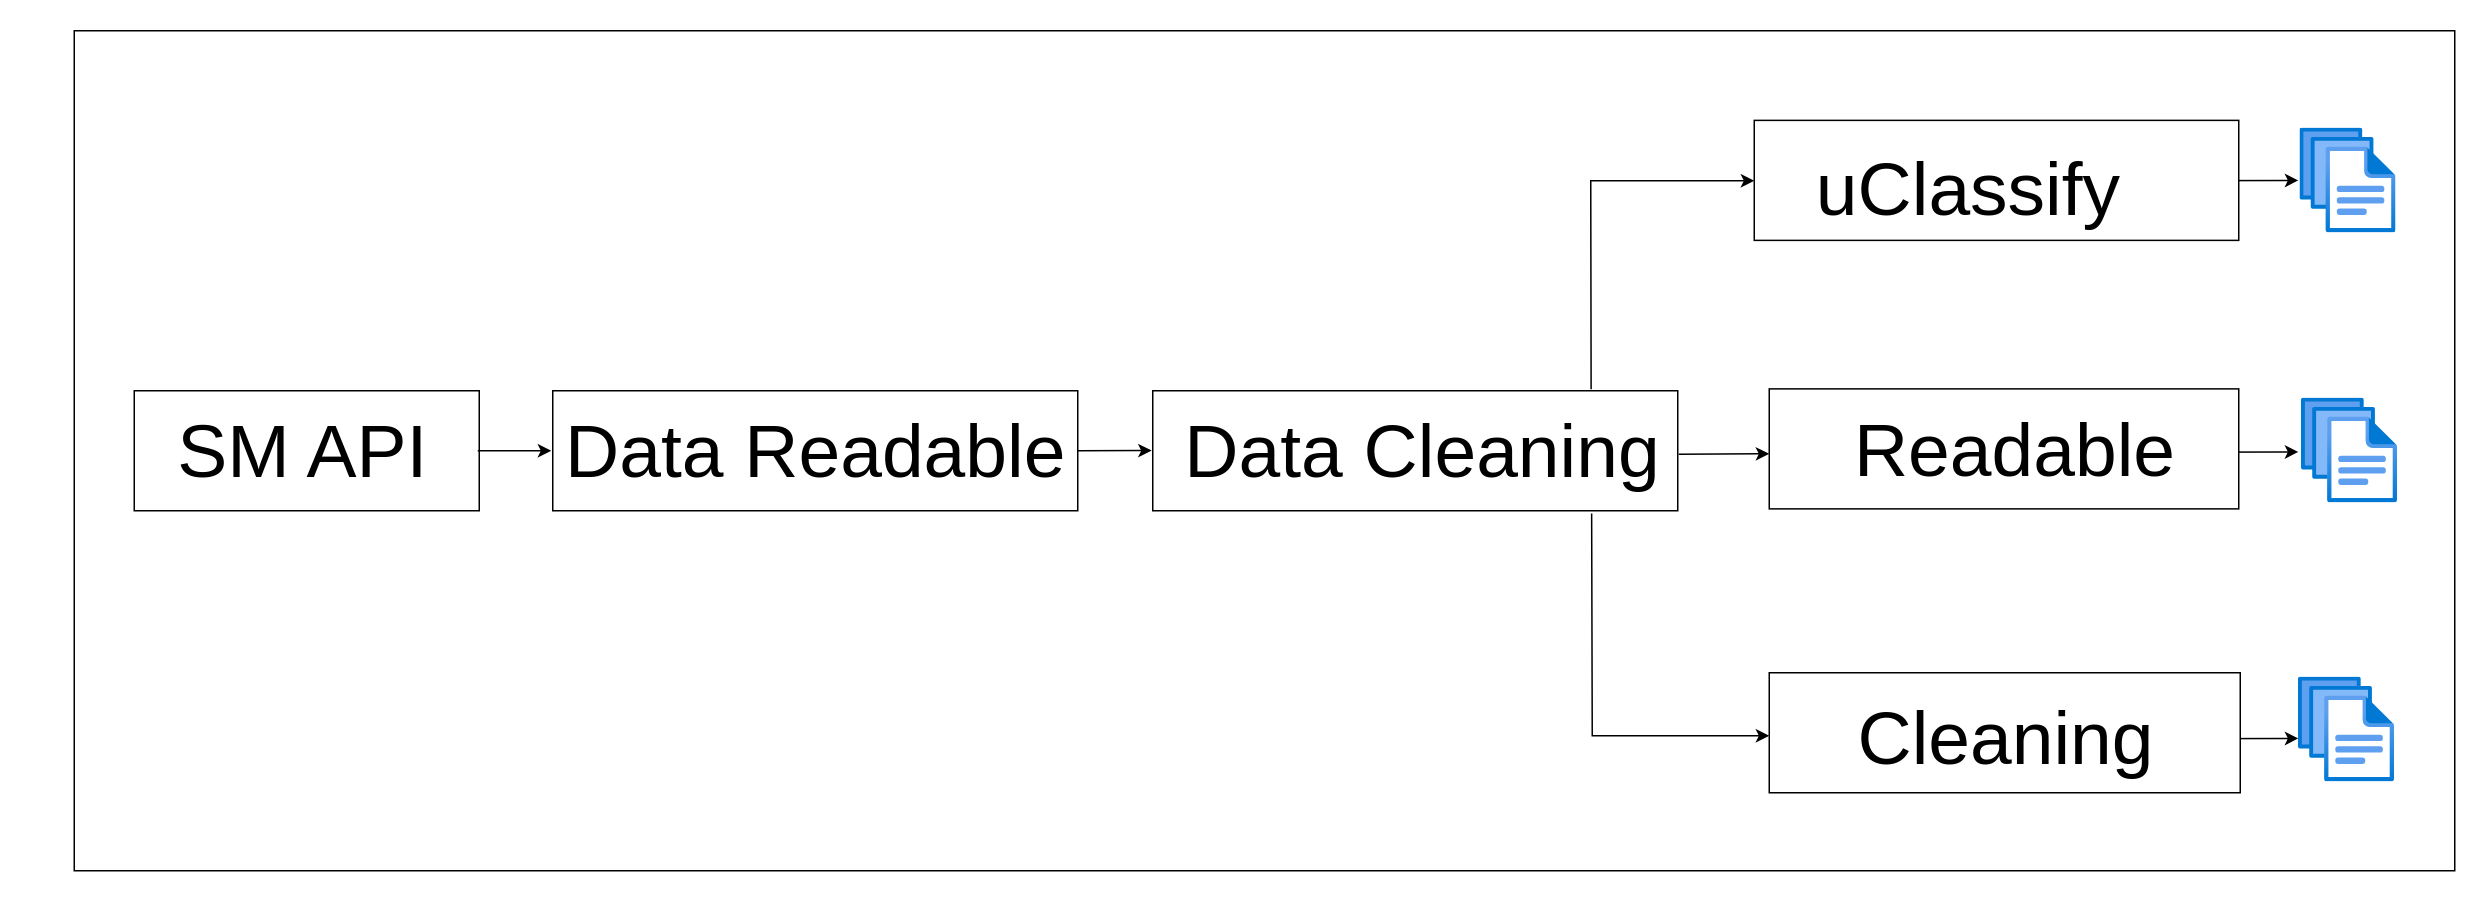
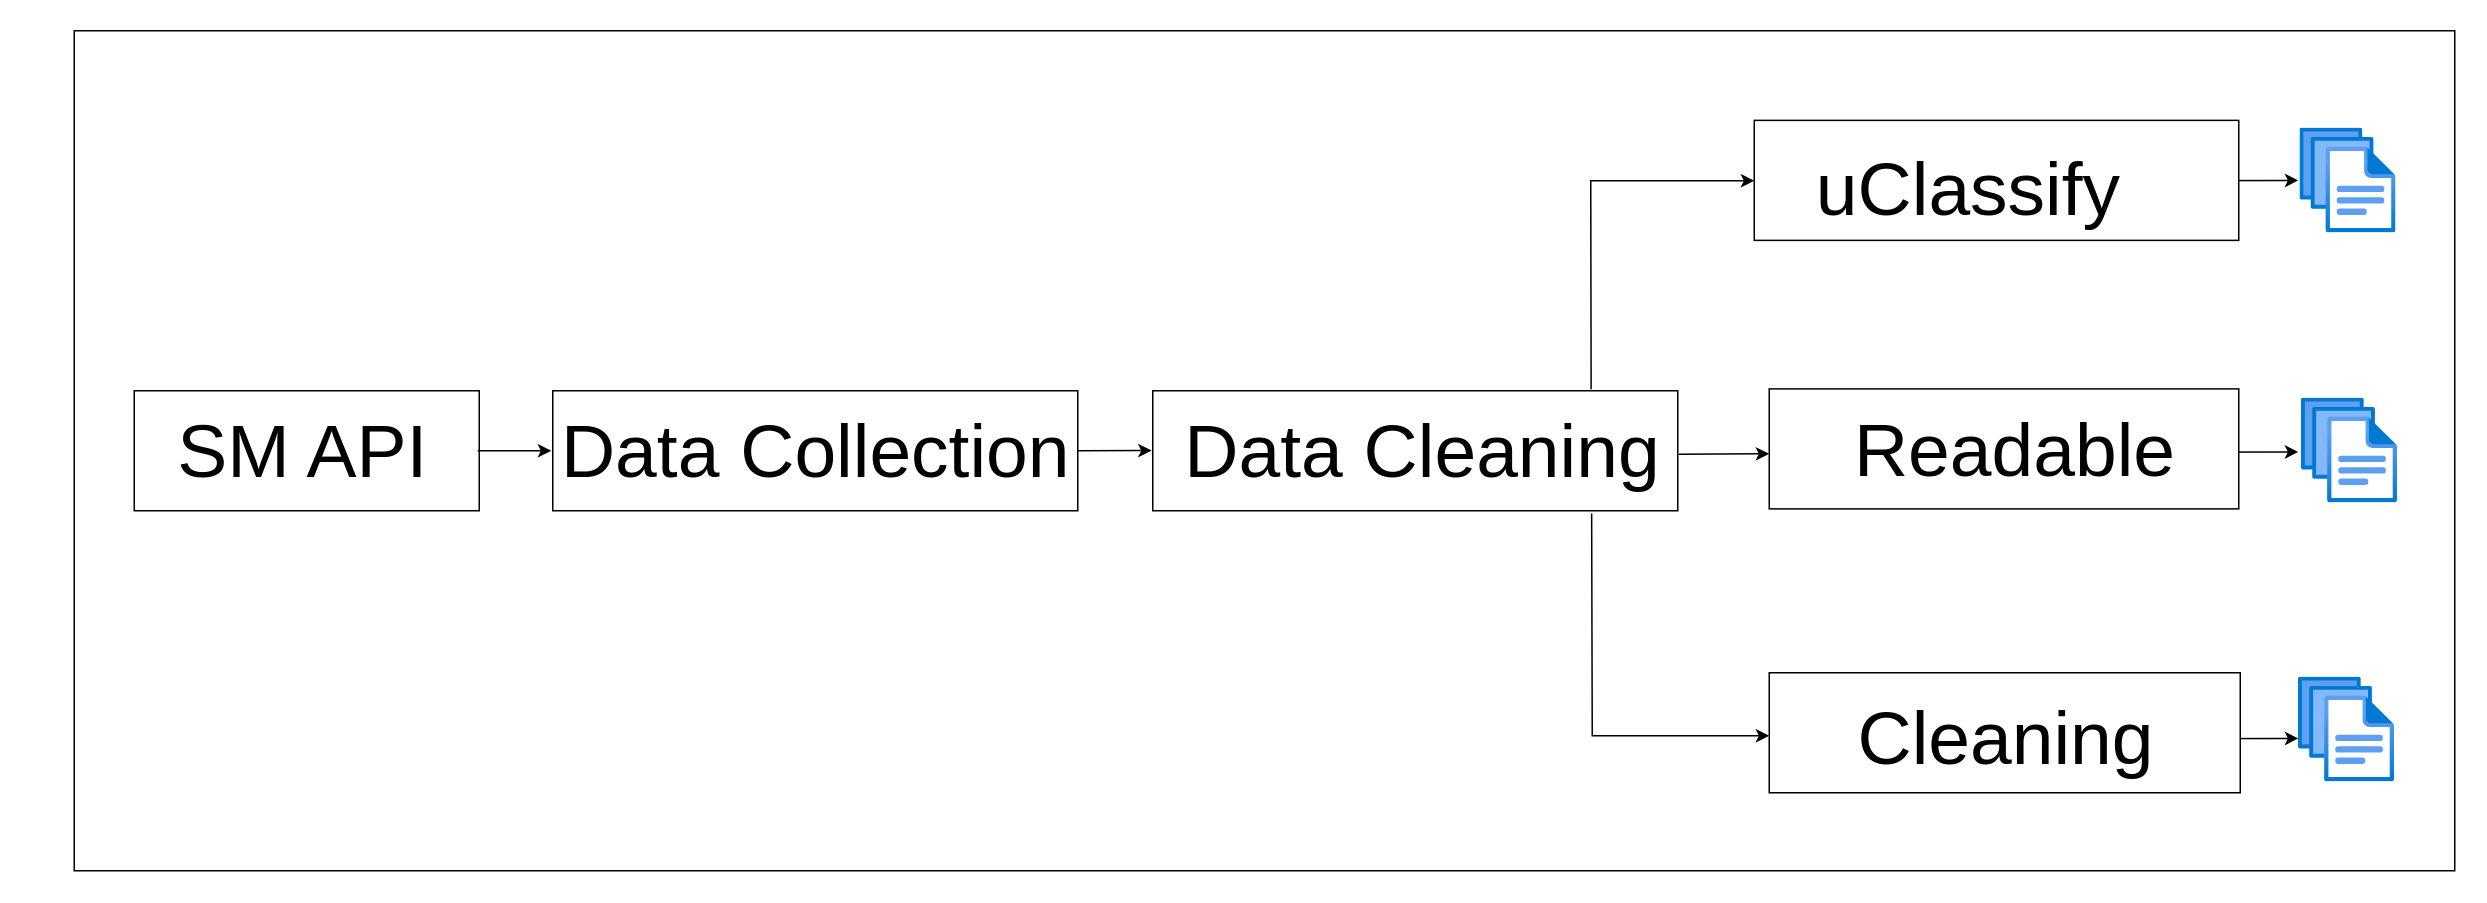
  <mxCell id="0" />
  <mxCell id="1" parent="0" />
  <mxCell id="2" value="" style="rounded=0;whiteSpace=wrap;html=1;fontFamily=Courier New;fontSize=50;" parent="1" vertex="1"><mxGeometry x="49" y="20" width="1587" height="560" as="geometry" /></mxCell>
  <mxCell id="3" value="" style="rounded=0;whiteSpace=wrap;html=1;" parent="1" vertex="1"><mxGeometry x="768" y="260" width="350" height="80" as="geometry" /></mxCell>
  <mxCell id="4" value="&lt;font style=&quot;font-size: 50px;&quot;&gt;Data Cleaning&lt;/font&gt;" style="text;html=1;strokeColor=none;fillColor=none;align=center;verticalAlign=middle;whiteSpace=wrap;rounded=0;" parent="1" vertex="1"><mxGeometry x="778" y="285" width="340" height="30" as="geometry" /></mxCell>
  <mxCell id="5" value="" style="endArrow=classic;html=1;rounded=0;fontSize=50;exitX=0.835;exitY=-0.012;exitDx=0;exitDy=0;exitPerimeter=0;" parent="1" source="3" edge="1"><mxGeometry width="50" height="50" relative="1" as="geometry"><mxPoint x="956.6" y="190.32" as="sourcePoint" /><mxPoint x="1169" y="120" as="targetPoint" /><Array as="points"><mxPoint x="1060" y="120" /></Array></mxGeometry></mxCell>
  <mxCell id="6" value="" style="aspect=fixed;html=1;points=[];align=center;image;fontSize=12;image=img/lib/azure2/general/Files.svg;" parent="1" vertex="1"><mxGeometry x="1533" y="85" width="64" height="70" as="geometry" /></mxCell>
  <mxCell id="7" value="" style="aspect=fixed;html=1;points=[];align=center;image;fontSize=12;image=img/lib/azure2/general/Files.svg;" parent="1" vertex="1"><mxGeometry x="1534" y="265" width="64" height="70" as="geometry" /></mxCell>
  <mxCell id="8" value="" style="endArrow=classic;html=1;rounded=0;fontSize=50;entryX=-0.02;entryY=0.497;entryDx=0;entryDy=0;entryPerimeter=0;exitX=1;exitY=0.5;exitDx=0;exitDy=0;" parent="1" target="6" edge="1"><mxGeometry width="50" height="50" relative="1" as="geometry"><mxPoint x="1433" y="120" as="sourcePoint" /><mxPoint x="1233" y="200" as="targetPoint" /></mxGeometry></mxCell>
  <mxCell id="9" value="" style="rounded=0;whiteSpace=wrap;html=1;" parent="1" vertex="1"><mxGeometry x="368" y="260" width="350" height="80" as="geometry" /></mxCell>
- <mxCell id="10" value="&lt;font style=&quot;font-size: 50px;&quot;&gt;Data Readable&lt;/font&gt;" style="text;html=1;strokeColor=none;fillColor=none;align=center;verticalAlign=middle;whiteSpace=wrap;rounded=0;" parent="1" vertex="1"><mxGeometry x="362" y="285" width="363" height="30" as="geometry" /></mxCell>
+ <mxCell id="10" value="&lt;font style=&quot;font-size: 50px;&quot;&gt;Data Collection&lt;/font&gt;" style="text;html=1;strokeColor=none;fillColor=none;align=center;verticalAlign=middle;whiteSpace=wrap;rounded=0;" parent="1" vertex="1"><mxGeometry x="362" y="285" width="363" height="30" as="geometry" /></mxCell>
  <mxCell id="11" value="" style="endArrow=classic;html=1;rounded=0;fontSize=50;entryX=-0.002;entryY=0.498;entryDx=0;entryDy=0;entryPerimeter=0;" parent="1" target="3" edge="1"><mxGeometry width="50" height="50" relative="1" as="geometry"><mxPoint x="718" y="300" as="sourcePoint" /><mxPoint x="765" y="300" as="targetPoint" /></mxGeometry></mxCell>
  <mxCell id="12" value="" style="aspect=fixed;html=1;points=[];align=center;image;fontSize=12;image=img/lib/azure2/general/Files.svg;" parent="1" vertex="1"><mxGeometry x="1532" y="451" width="64" height="70" as="geometry" /></mxCell>
  <mxCell id="13" value="" style="endArrow=classic;html=1;rounded=0;fontSize=50;entryX=-0.02;entryY=0.497;entryDx=0;entryDy=0;entryPerimeter=0;exitX=1;exitY=0.5;exitDx=0;exitDy=0;" parent="1" edge="1"><mxGeometry width="50" height="50" relative="1" as="geometry"><mxPoint x="1186" y="464" as="sourcePoint" /><mxPoint x="1224.72" y="463.79" as="targetPoint" /></mxGeometry></mxCell>
  <mxCell id="14" value="" style="endArrow=classic;html=1;rounded=0;fontSize=50;exitX=1.002;exitY=0.575;exitDx=0;exitDy=0;exitPerimeter=0;" parent="1" source="4" edge="1"><mxGeometry width="50" height="50" relative="1" as="geometry"><mxPoint x="1122" y="302" as="sourcePoint" /><mxPoint x="1179" y="302" as="targetPoint" /></mxGeometry></mxCell>
  <mxCell id="15" value="" style="endArrow=classic;html=1;rounded=0;fontSize=50;exitX=0.836;exitY=1.023;exitDx=0;exitDy=0;exitPerimeter=0;" parent="1" source="3" edge="1"><mxGeometry width="50" height="50" relative="1" as="geometry"><mxPoint x="1060.25" y="629.04" as="sourcePoint" /><mxPoint x="1179" y="490" as="targetPoint" /><Array as="points"><mxPoint x="1061" y="490" /></Array></mxGeometry></mxCell>
  <mxCell id="16" value="" style="rounded=0;whiteSpace=wrap;html=1;" parent="1" vertex="1"><mxGeometry x="1169" y="79.75" width="323" height="80" as="geometry" /></mxCell>
  <mxCell id="17" value="&lt;font style=&quot;font-size: 50px;&quot;&gt;uClassify&lt;/font&gt;" style="text;html=1;strokeColor=none;fillColor=none;align=center;verticalAlign=middle;whiteSpace=wrap;rounded=0;" parent="1" vertex="1"><mxGeometry x="1282" y="109.75" width="60" height="30" as="geometry" /></mxCell>
  <mxCell id="18" value="" style="endArrow=classic;html=1;rounded=0;fontSize=50;entryX=-0.02;entryY=0.497;entryDx=0;entryDy=0;entryPerimeter=0;exitX=1;exitY=0.5;exitDx=0;exitDy=0;" parent="1" edge="1"><mxGeometry width="50" height="50" relative="1" as="geometry"><mxPoint x="1433" y="301" as="sourcePoint" /><mxPoint x="1531.72" y="300.79" as="targetPoint" /></mxGeometry></mxCell>
  <mxCell id="19" value="" style="endArrow=classic;html=1;rounded=0;fontSize=50;entryX=-0.02;entryY=0.497;entryDx=0;entryDy=0;entryPerimeter=0;exitX=1;exitY=0.5;exitDx=0;exitDy=0;" parent="1" edge="1"><mxGeometry width="50" height="50" relative="1" as="geometry"><mxPoint x="1433" y="492" as="sourcePoint" /><mxPoint x="1531.72" y="491.79" as="targetPoint" /></mxGeometry></mxCell>
  <mxCell id="20" value="" style="rounded=0;whiteSpace=wrap;html=1;" parent="1" vertex="1"><mxGeometry x="1179" y="448" width="314" height="80" as="geometry" /></mxCell>
  <mxCell id="21" value="&lt;span style=&quot;font-size: 50px;&quot;&gt;Cleaning&lt;/span&gt;" style="text;html=1;strokeColor=none;fillColor=none;align=center;verticalAlign=middle;whiteSpace=wrap;rounded=0;" parent="1" vertex="1"><mxGeometry x="1307" y="476" width="60" height="30" as="geometry" /></mxCell>
  <mxCell id="22" value="" style="rounded=0;whiteSpace=wrap;html=1;" parent="1" vertex="1"><mxGeometry x="1179" y="258.75" width="313" height="80" as="geometry" /></mxCell>
  <mxCell id="23" value="&lt;font style=&quot;font-size: 50px;&quot;&gt;Readable&lt;/font&gt;" style="text;html=1;strokeColor=none;fillColor=none;align=center;verticalAlign=middle;whiteSpace=wrap;rounded=0;" parent="1" vertex="1"><mxGeometry x="1313" y="283.75" width="60" height="30" as="geometry" /></mxCell>
  <mxCell id="24" value="" style="rounded=0;whiteSpace=wrap;html=1;" vertex="1" parent="1"><mxGeometry x="89" y="260" width="230" height="80" as="geometry" /></mxCell>
  <mxCell id="25" value="&lt;span style=&quot;font-size: 50px;&quot;&gt;SM API&lt;/span&gt;" style="text;html=1;strokeColor=none;fillColor=none;align=center;verticalAlign=middle;whiteSpace=wrap;rounded=0;" vertex="1" parent="1"><mxGeometry x="20" y="285" width="363" height="30" as="geometry" /></mxCell>
  <mxCell id="26" value="" style="endArrow=classic;html=1;rounded=0;fontSize=50;entryX=-0.002;entryY=0.498;entryDx=0;entryDy=0;entryPerimeter=0;" edge="1" parent="1"><mxGeometry width="50" height="50" relative="1" as="geometry"><mxPoint x="318" y="300" as="sourcePoint" /><mxPoint x="367" y="300" as="targetPoint" /></mxGeometry></mxCell>
